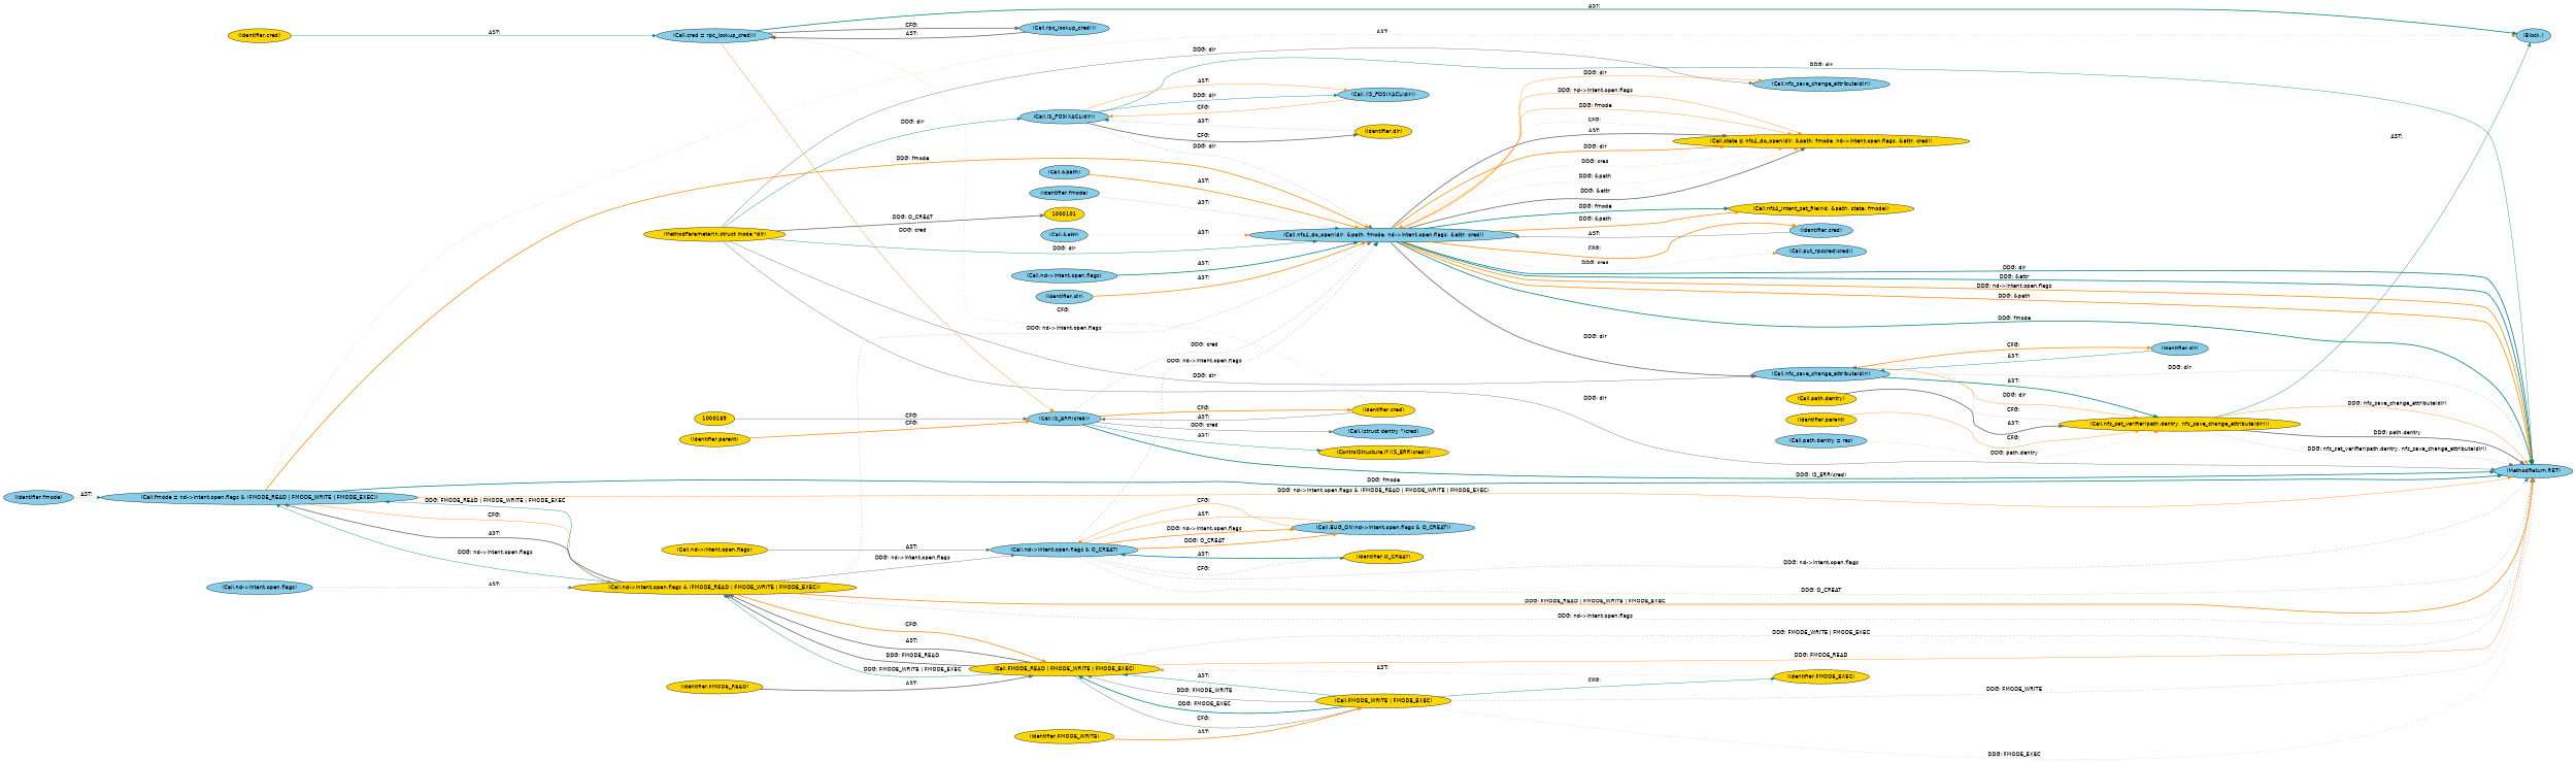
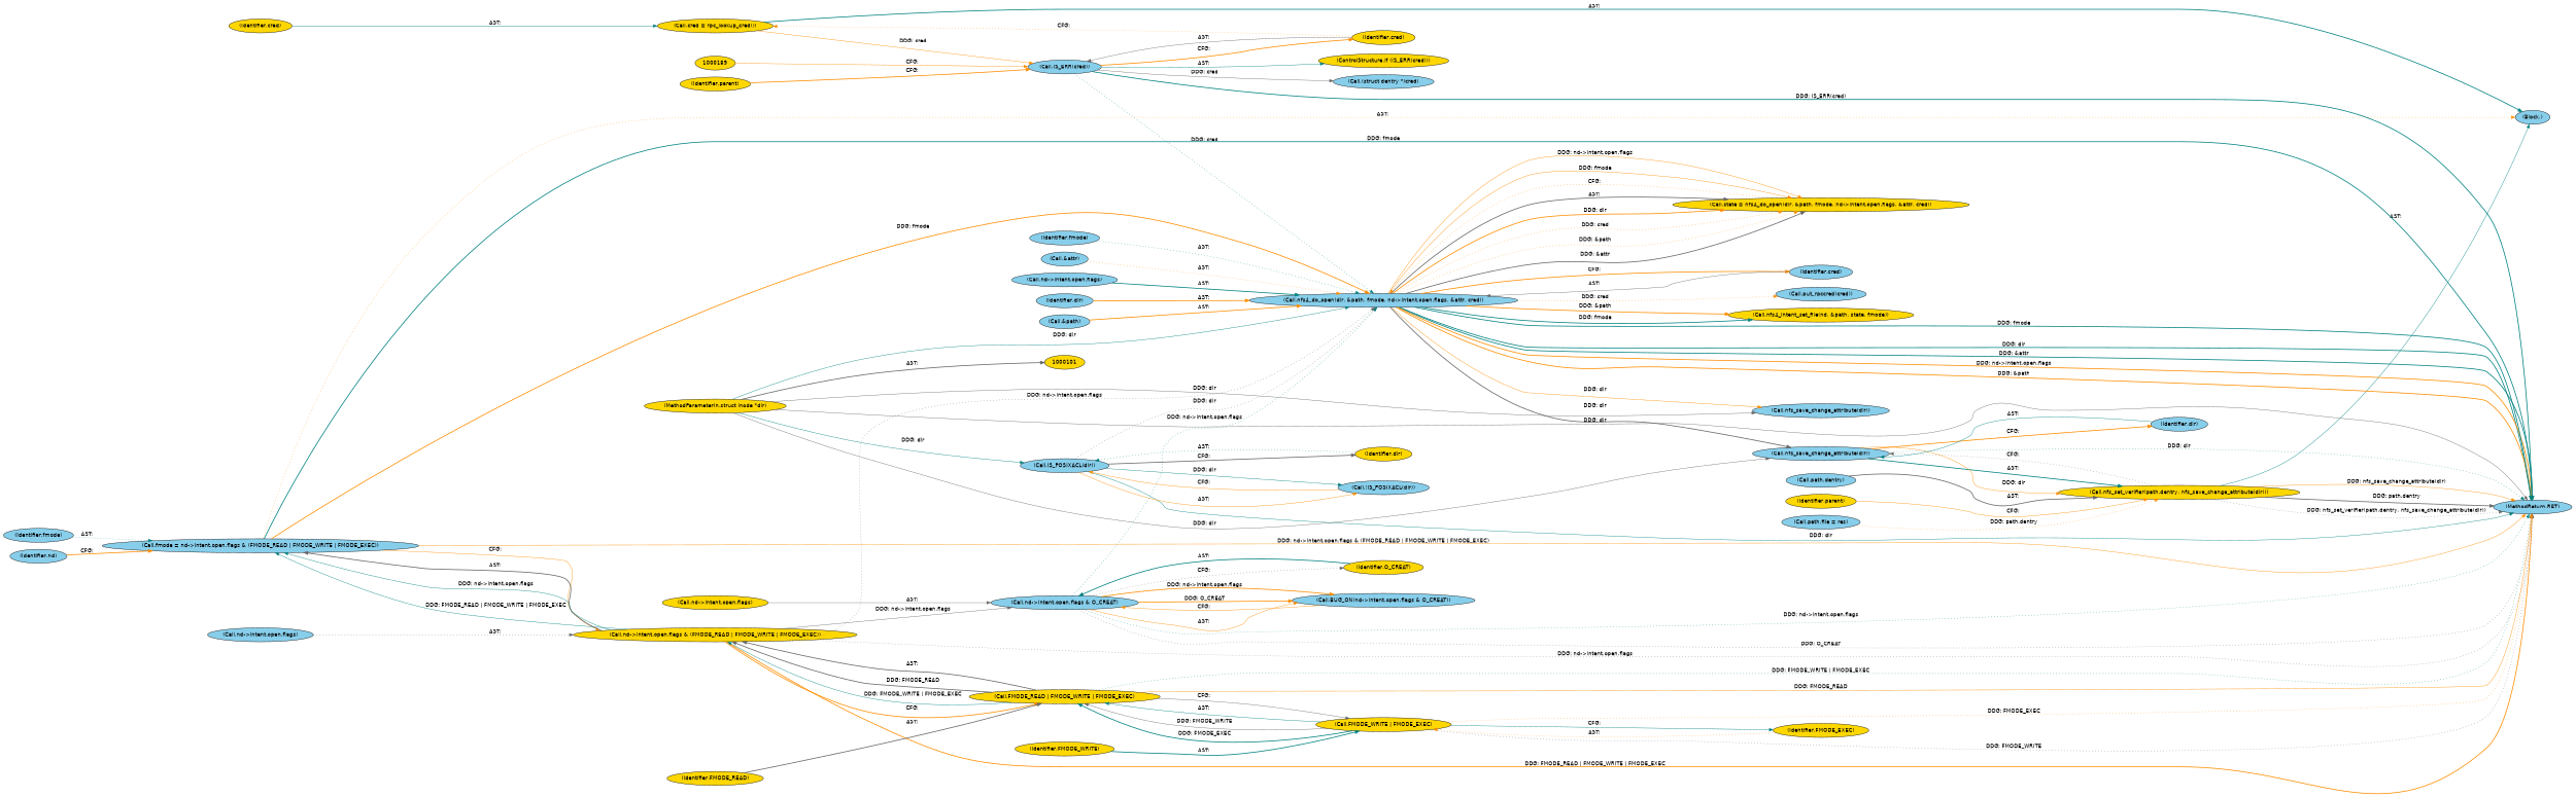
  digraph {
    fontname="DejaVu Sans"
    rankdir=LR
    node [fillcolor=skyblue fontname="DejaVu Sans" style=filled]
    edge [color=darkorange fontname="DejaVu Sans" style=bold]
    n1 [label="(Call,nfs_save_change_attribute(dir))"]
    n2 [fillcolor=gold label="(Call,nfs_set_verifier(path.dentry, nfs_save_change_attribute(dir)))"]
    n3 [label="(MethodReturn,RET)"]
    n4 [label="(Identifier,dir)"]
    n5 [label="(Block,)"]
    n6 [label="(Call,nfs4_do_open(dir, &path, fmode, nd->intent.open.flags, &attr, cred))"]
    n7 [fillcolor=gold label="(Call,nfs4_intent_set_file(nd, &path, state, fmode))"]
    n8 [fillcolor=gold label="(Call,state = nfs4_do_open(dir, &path, fmode, nd->intent.open.flags, &attr, cred))"]
    n9 [label="(Identifier,cred)"]
    n10 [label="(Call,nfs_save_change_attribute(dir))"]
    n11 [label="(Call,put_rpccred(cred))"]
    n12 [label="(Call,IS_POSIXACL(dir))"]
    n13 [label="(Call,!IS_POSIXACL(dir))"]
    n14 [fillcolor=gold label="(Identifier,dir)"]
    n15 [fillcolor=gold label="(MethodParameterIn,struct inode *dir)"]
    1000101 [fillcolor=gold]
    n17 [label="(Call,fmode = nd->intent.open.flags & (FMODE_READ | FMODE_WRITE | FMODE_EXEC))"]
    n18 [fillcolor=gold label="(Call,nd->intent.open.flags & (FMODE_READ | FMODE_WRITE | FMODE_EXEC))"]
    n19 [fillcolor=gold label="(Call,FMODE_READ | FMODE_WRITE | FMODE_EXEC)"]
    n20 [label="(Call,nd->intent.open.flags & O_CREAT)"]
    n21 [fillcolor=gold label="(Call,FMODE_WRITE | FMODE_EXEC)"]
    n22 [fillcolor=gold label="(Identifier,O_CREAT)"]
    n23 [label="(Call,BUG_ON(nd->intent.open.flags & O_CREAT))"]
    n24 [fillcolor=gold label="(Identifier,FMODE_EXEC)"]
    n25 [label="(Call,IS_ERR(cred))"]
    n26 [fillcolor=gold label="(ControlStructure,if (IS_ERR(cred)))"]
    n27 [fillcolor=gold label="(Identifier,cred)"]
    n28 [label="(Call,(struct dentry *)cred)"]
-   n29 [label="(Call,cred = rpc_lookup_cred())"]
-   n30 [label="(Call,rpc_lookup_cred())"]
+   n29 [fillcolor=gold label="(Call,cred = rpc_lookup_cred())"]
    n31 [label="(Call,nd->intent.open.flags)"]
    n32 [fillcolor=gold label="(Identifier,parent)"]
    n33 [label="(Identifier,fmode)"]
    n34 [fillcolor=gold label="(Identifier,cred)"]
    n35 [label="(Identifier,fmode)"]
    n36 [label="(Call,&attr)"]
    n37 [label="(Call,nd->intent.open.flags)"]
-   n38 [label="(Call,path.dentry = res)"]
+   n38 [label="(Call,path.file = res)"]
    n39 [fillcolor=gold label="(Identifier,FMODE_READ)"]
    n40 [fillcolor=gold label="(Call,nd->intent.open.flags)"]
+   n41 [label="(Identifier,nd)"]
    n42 [fillcolor=gold label="(Identifier,parent)"]
-   n43 [fillcolor=gold label="(Call,path.dentry)"]
+   n43 [label="(Call,path.dentry)"]
    n44 [label="(Identifier,dir)"]
    n45 [label="(Call,&path)"]
    n46 [fillcolor=gold label="(Identifier,FMODE_WRITE)"]
    1000189 [fillcolor=gold]
    n1 -> n2 [color=teal label="AST: "]
    n1 -> n2 [label="DDG: dir" style=solid]
    n1 -> n3 [color=teal label="DDG: dir" style=dotted]
    n1 -> n4 [label="CFG: "]
    n2 -> n1 [color=gray40 label="CFG: " style=dotted]
    n2 -> n3 [color=gray40 label="DDG: path.dentry"]
    n2 -> n3 [color=gray40 label="DDG: nfs_set_verifier(path.dentry, nfs_save_change_attribute(dir))" style=dotted]
    n2 -> n3 [label="DDG: nfs_save_change_attribute(dir)" style=solid]
    n2 -> n5 [color=teal label="AST: " style=solid]
    n4 -> n1 [color=teal label="AST: " style=solid]
    n6 -> n1 [color=gray40 label="DDG: dir"]
    n6 -> n3 [color=teal label="DDG: dir"]
    n6 -> n3 [color=teal label="DDG: &attr"]
    n6 -> n3 [label="DDG: nd->intent.open.flags"]
    n6 -> n3 [label="DDG: &path"]
    n6 -> n3 [color=teal label="DDG: fmode"]
    n6 -> n7 [label="DDG: &path"]
    n6 -> n7 [color=teal label="DDG: fmode"]
    n6 -> n8 [color=gray40 label="AST: "]
    n6 -> n8 [label="DDG: dir"]
    n6 -> n8 [label="DDG: cred" style=dotted]
    n6 -> n8 [label="DDG: &path" style=dotted]
    n6 -> n8 [color=gray40 label="DDG: &attr"]
    n6 -> n8 [label="DDG: nd->intent.open.flags" style=solid]
    n6 -> n8 [label="DDG: fmode" style=solid]
    n6 -> n9 [label="CFG: "]
    n6 -> n10 [label="DDG: dir" style=solid]
    n6 -> n11 [label="DDG: cred" style=dotted]
    n8 -> n6 [label="CFG: " style=dotted]
    n9 -> n6 [color=gray40 label="AST: " style=solid]
    n12 -> n3 [color=teal label="DDG: dir" style=solid]
    n12 -> n6 [color=gray40 label="DDG: dir" style=dotted]
    n12 -> n13 [label="AST: " style=solid]
    n12 -> n13 [color=teal label="DDG: dir" style=solid]
    n12 -> n14 [color=gray40 label="CFG: "]
    n13 -> n12 [label="CFG: " style=solid]
    n14 -> n12 [color=teal label="AST: " style=dotted]
    n15 -> n1 [color=gray40 label="DDG: dir" style=solid]
    n15 -> n3 [color=gray40 label="DDG: dir" style=solid]
    n15 -> n6 [color=teal label="DDG: dir" style=solid]
    n15 -> n10 [color=gray40 label="DDG: dir" style=solid]
    n15 -> n12 [color=teal label="DDG: dir" style=solid]
-   n15 -> 1000101 [color=gray40 label="DDG: O_CREAT"]
+   n15 -> 1000101 [color=gray40 label="AST: "]
    n17 -> n3 [color=teal label="DDG: fmode"]
    n17 -> n3 [label="DDG: nd->intent.open.flags & (FMODE_READ | FMODE_WRITE | FMODE_EXEC)" style=solid]
    n17 -> n5 [label="AST: " style=dotted]
    n17 -> n6 [label="DDG: fmode"]
    n17 -> n18 [label="CFG: " style=solid]
    n18 -> n3 [label="DDG: FMODE_READ | FMODE_WRITE | FMODE_EXEC"]
    n18 -> n3 [color=gray40 label="DDG: nd->intent.open.flags" style=dotted]
    n18 -> n6 [color=gray40 label="DDG: nd->intent.open.flags" style=dotted]
    n18 -> n17 [color=gray40 label="AST: "]
    n18 -> n17 [color=teal label="DDG: nd->intent.open.flags" style=solid]
    n18 -> n17 [color=teal label="DDG: FMODE_READ | FMODE_WRITE | FMODE_EXEC" style=solid]
    n18 -> n19 [label="CFG: "]
    n18 -> n20 [color=gray40 label="DDG: nd->intent.open.flags" style=solid]
    n19 -> n3 [color=teal label="DDG: FMODE_WRITE | FMODE_EXEC" style=dotted]
    n19 -> n3 [label="DDG: FMODE_READ" style=solid]
    n19 -> n18 [color=gray40 label="AST: "]
    n19 -> n18 [color=gray40 label="DDG: FMODE_READ"]
    n19 -> n18 [color=teal label="DDG: FMODE_WRITE | FMODE_EXEC" style=solid]
    n19 -> n21 [color=gray40 label="CFG: " style=solid]
    n20 -> n3 [color=gray40 label="DDG: O_CREAT" style=dotted]
    n20 -> n3 [color=teal label="DDG: nd->intent.open.flags" style=dotted]
    n20 -> n6 [color=teal label="DDG: nd->intent.open.flags" style=dotted]
    n20 -> n22 [color=gray40 label="CFG: " style=dotted]
    n20 -> n23 [label="AST: " style=solid]
    n20 -> n23 [label="DDG: nd->intent.open.flags"]
    n20 -> n23 [label="DDG: O_CREAT"]
    n21 -> n3 [color=gray40 label="DDG: FMODE_WRITE" style=dotted]
    n21 -> n3 [label="DDG: FMODE_EXEC" style=dotted]
    n21 -> n19 [color=teal label="AST: " style=solid]
    n21 -> n19 [color=gray40 label="DDG: FMODE_WRITE" style=solid]
    n21 -> n19 [color=teal label="DDG: FMODE_EXEC"]
    n21 -> n24 [color=teal label="CFG: " style=solid]
    n22 -> n20 [color=teal label="AST: "]
    n23 -> n20 [label="CFG: " style=solid]
-   n24 -> n19 [label="AST: " style=dotted]
+   n24 -> n21 [label="AST: " style=dotted]
    n25 -> n3 [color=teal label="DDG: IS_ERR(cred)"]
    n25 -> n6 [color=teal label="DDG: cred" style=dotted]
    n25 -> n26 [color=teal label="AST: " style=solid]
    n25 -> n27 [label="CFG: "]
    n25 -> n28 [color=gray40 label="DDG: cred" style=solid]
    n27 -> n25 [color=gray40 label="AST: " style=solid]
    n27 -> n29 [label="CFG: " style=dotted]
    n29 -> n5 [color=teal label="AST: "]
    n29 -> n25 [label="DDG: cred" style=solid]
-   n29 -> n30 [color=gray40 label="CFG: "]
-   n30 -> n29 [color=gray40 label="AST: "]
    n31 -> n18 [color=gray40 label="AST: " style=dotted]
    n32 -> n2 [label="CFG: " style=solid]
    n33 -> n6 [color=teal label="AST: " style=dotted]
    n34 -> n29 [color=teal label="AST: " style=solid]
    n35 -> n17 [color=teal label="AST: " style=dotted]
    n36 -> n6 [label="AST: " style=dotted]
    n37 -> n6 [color=teal label="AST: "]
    n38 -> n2 [label="DDG: path.dentry" style=dotted]
    n39 -> n19 [color=gray40 label="AST: "]
    n40 -> n20 [color=gray40 label="AST: " style=solid]
+   n41 -> n17 [label="CFG: "]
    n42 -> n25 [label="CFG: "]
    n43 -> n2 [color=gray40 label="AST: "]
    n44 -> n6 [label="AST: "]
    n45 -> n6 [label="AST: "]
-   n46 -> n21 [label="AST: "]
-   1000189 -> n25 [color=gray40 label="CFG: " style=solid]
+   n46 -> n21 [color=teal label="AST: "]
+   1000189 -> n25 [label="CFG: " style=solid]
  }
